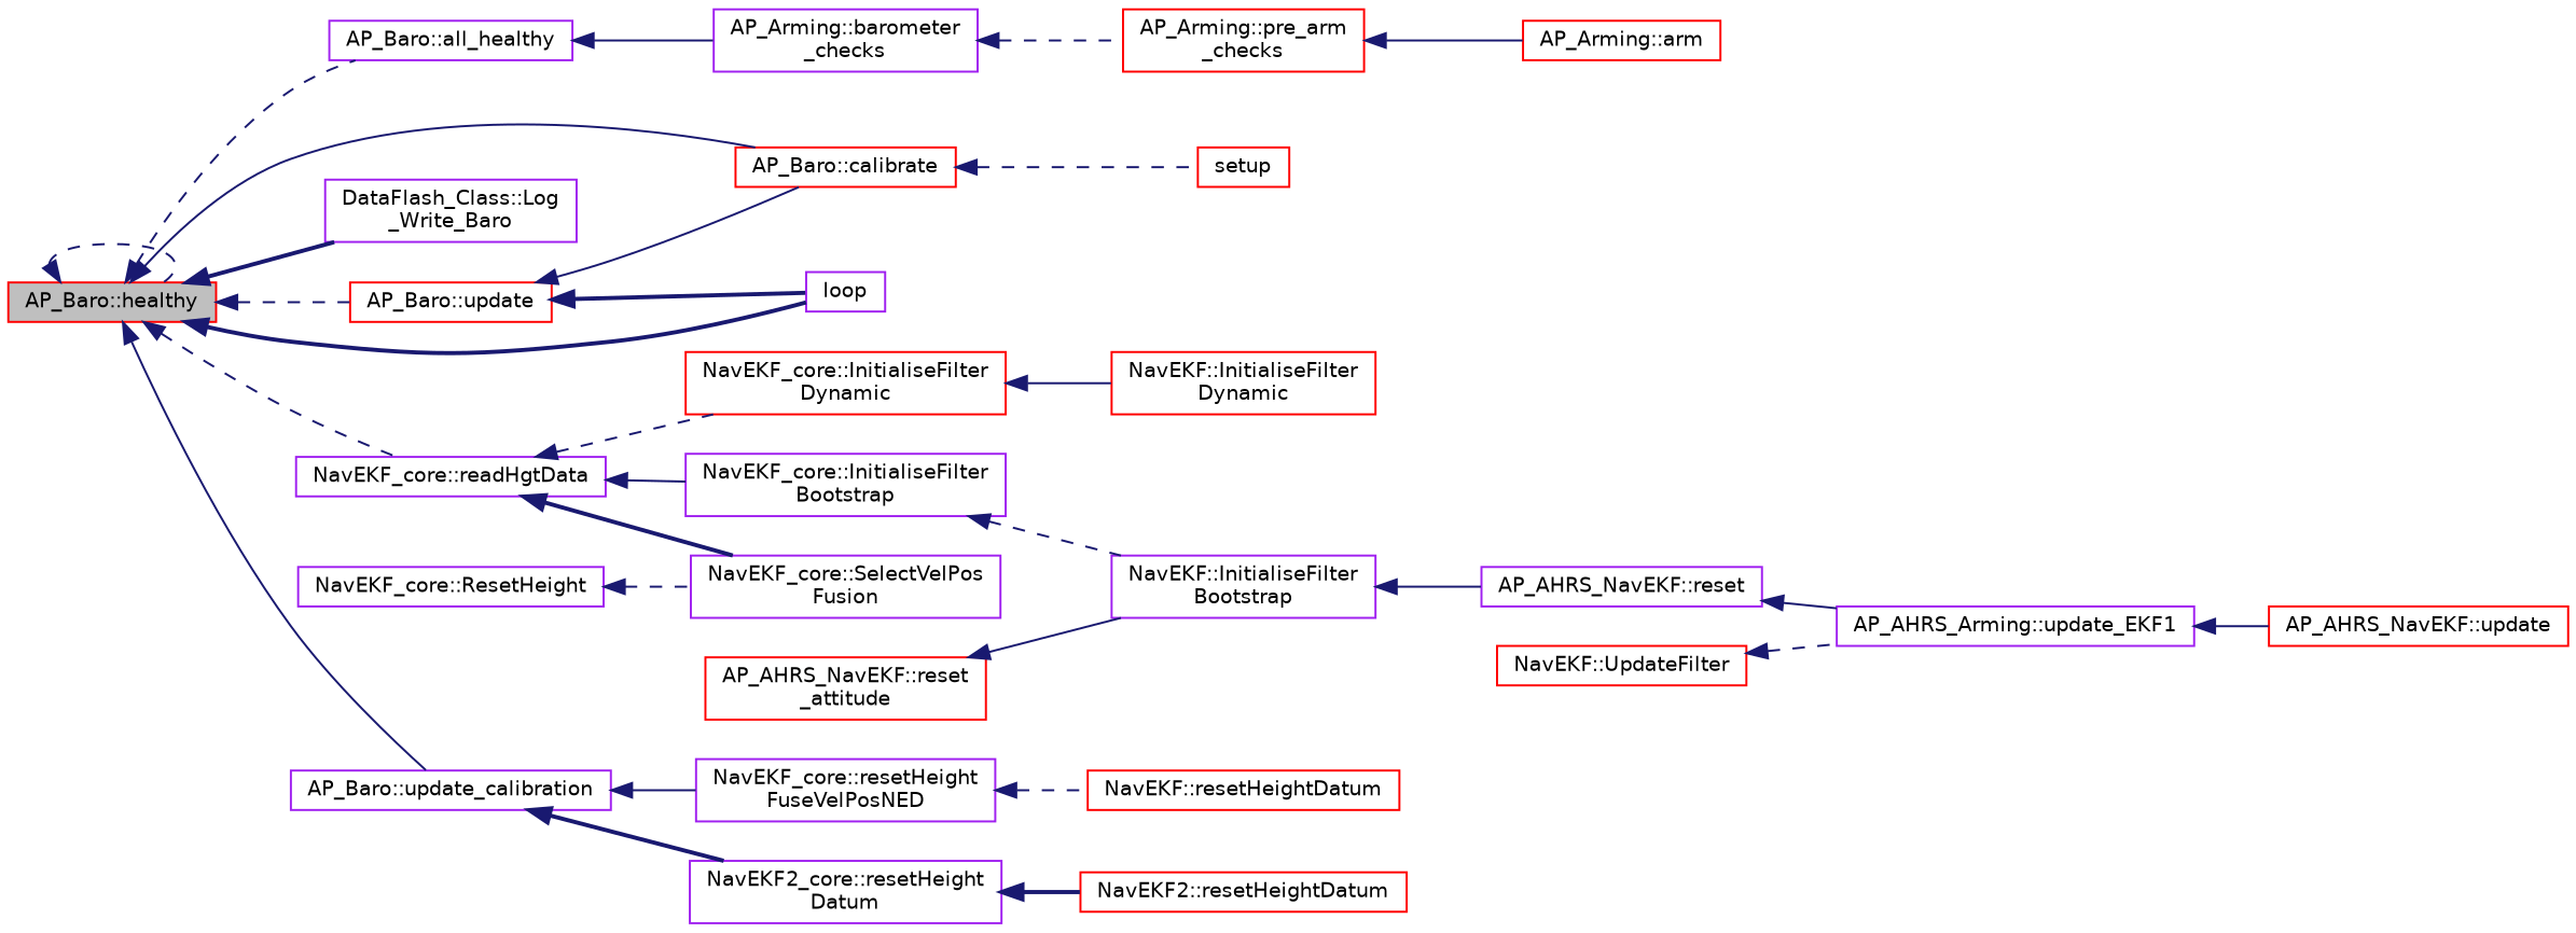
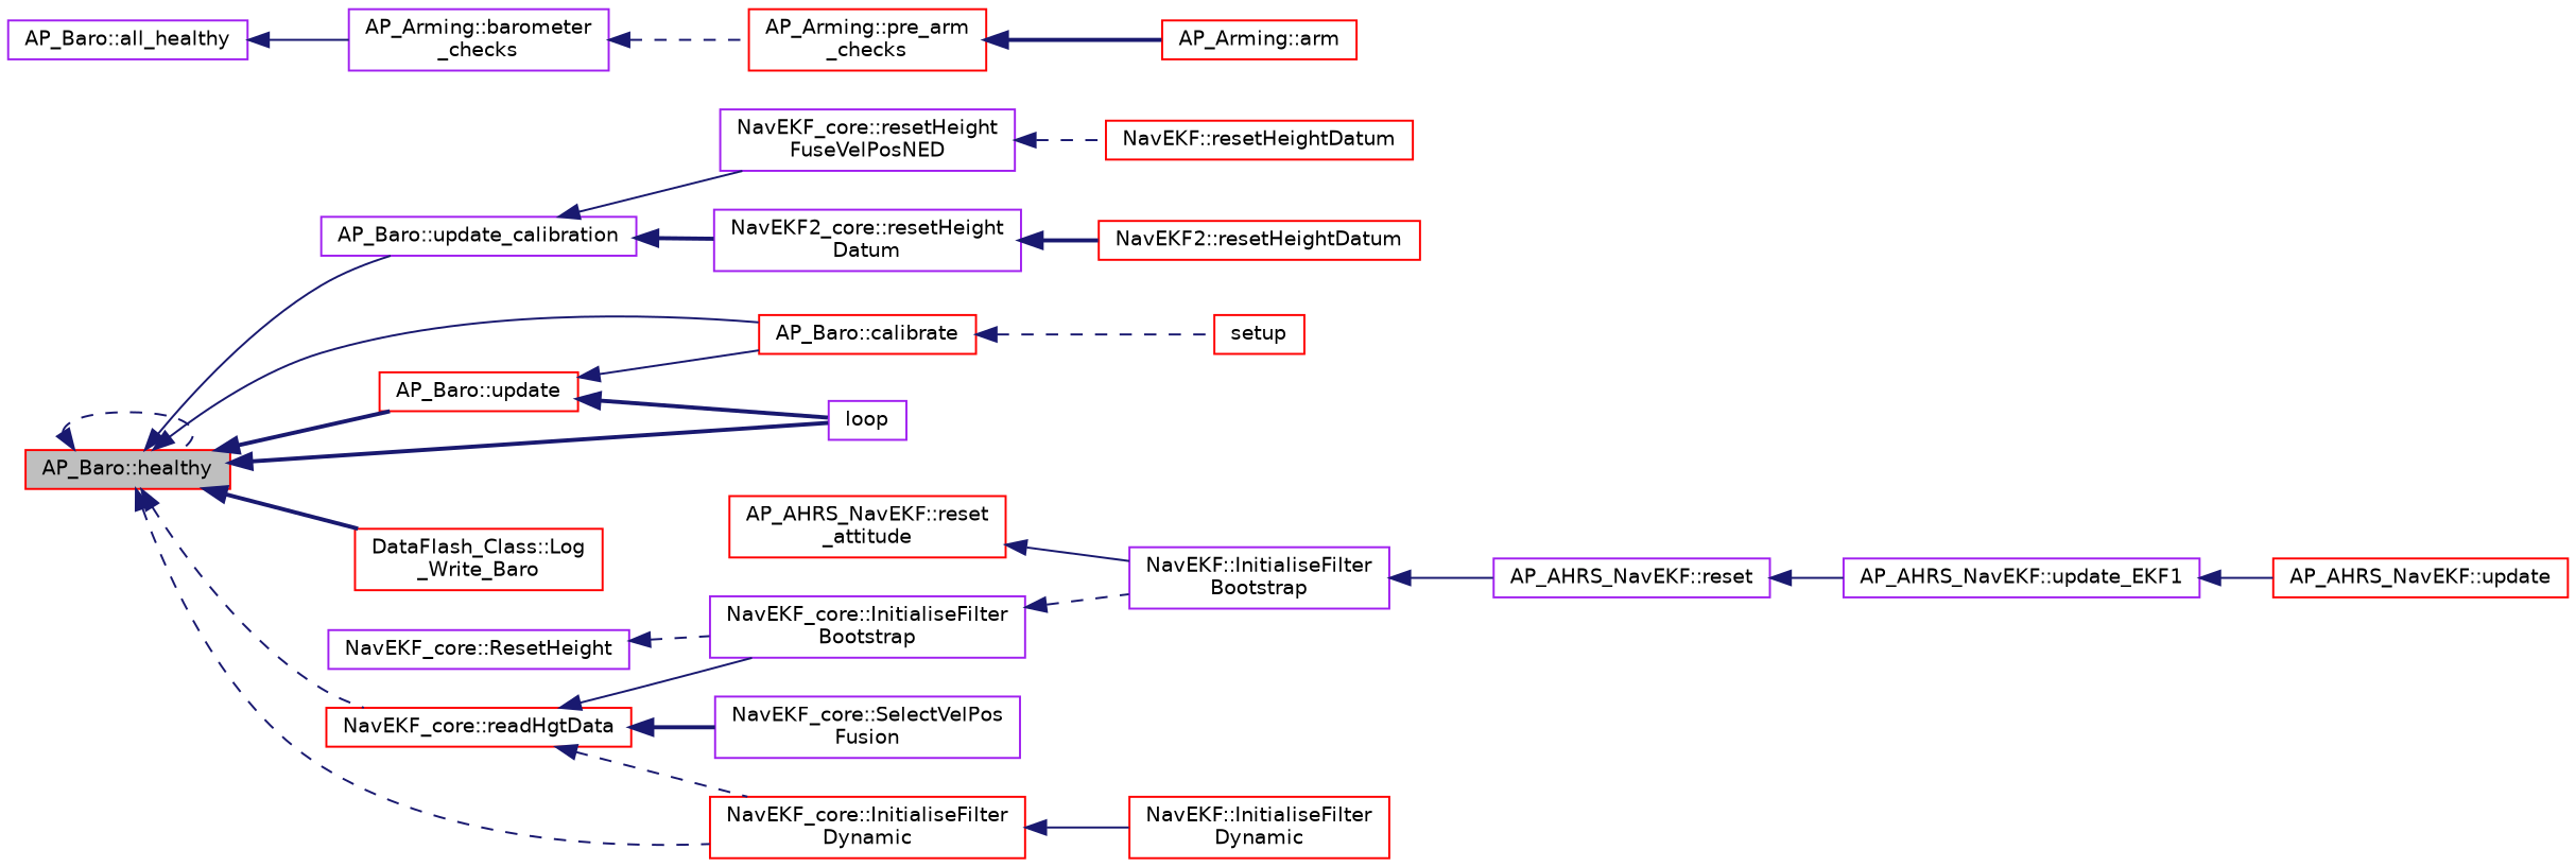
  digraph {
    rankdir=LR
    node [color=purple fillcolor=white fontname=Helvetica fontsize=10 shape=record style=filled]
    edge [color=midnightblue dir=back fontname=Helvetica fontsize=10 labelfontname=Helvetica labelfontsize=10 style=dashed]
    n1 [color=red fillcolor=grey75 fontcolor=black height=0.2 label="AP_Baro::healthy" width=0.4]
    n2 [height=0.2 label="AP_Baro::all_healthy" width=0.4]
    n3 [color=red height=0.2 label="AP_Baro::calibrate" width=0.4]
-   n4 [height=0.2 label="DataFlash_Class::Log\l_Write_Baro" width=0.4]
+   n4 [color=red height=0.2 label="DataFlash_Class::Log\l_Write_Baro" width=0.4]
    n5 [height=0.2 label=loop width=0.4]
-   n6 [height=0.2 label="NavEKF_core::readHgtData" width=0.4]
+   n6 [color=red height=0.2 label="NavEKF_core::readHgtData" width=0.4]
    n7 [color=red height=0.2 label="AP_Baro::update" width=0.4]
    n8 [height=0.2 label="AP_Baro::update_calibration" width=0.4]
    n9 [height=0.2 label="AP_Arming::barometer\l_checks" width=0.4]
    n10 [color=red height=0.2 label=setup width=0.4]
    n11 [color=red height=0.2 label="NavEKF_core::InitialiseFilter\lDynamic" width=0.4]
    n12 [height=0.2 label="NavEKF_core::InitialiseFilter\lBootstrap" width=0.4]
    n13 [height=0.2 label="NavEKF_core::SelectVelPos\lFusion" width=0.4]
    n14 [height=0.2 label="NavEKF_core::resetHeight\lFuseVelPosNED" width=0.4]
    n15 [height=0.2 label="NavEKF2_core::resetHeight\lDatum" width=0.4]
    n16 [color=red height=0.2 label="AP_Arming::pre_arm\l_checks" width=0.4]
    n17 [color=red height=0.2 label="AP_Arming::arm" width=0.4]
    n18 [height=0.2 label="NavEKF_core::ResetHeight" width=0.4]
    n19 [color=red height=0.2 label="NavEKF::InitialiseFilter\lDynamic" width=0.4]
    n20 [height=0.2 label="NavEKF::InitialiseFilter\lBootstrap" width=0.4]
-   n21 [height=0.2 label="AP_AHRS_Arming::update_EKF1" width=0.4]
+   n21 [height=0.2 label="AP_AHRS_NavEKF::update_EKF1" width=0.4]
    n22 [color=red height=0.2 label="AP_AHRS_NavEKF::update" width=0.4]
    n23 [height=0.2 label="AP_AHRS_NavEKF::reset" width=0.4]
    n24 [color=red height=0.2 label="AP_AHRS_NavEKF::reset\l_attitude" width=0.4]
-   n25 [color=red height=0.2 label="NavEKF::UpdateFilter" width=0.4]
    n26 [color=red height=0.2 label="NavEKF::resetHeightDatum" width=0.4]
    n27 [color=red height=0.2 label="NavEKF2::resetHeightDatum" width=0.4]
    n1 -> n1
-   n1 -> n2
+   n1 -> n11
    n1 -> n3 [style=solid]
    n1 -> n4 [style=bold]
    n1 -> n5 [style=bold]
    n1 -> n6
-   n1 -> n7
+   n1 -> n7 [style=bold]
    n1 -> n8 [style=solid]
    n2 -> n9 [style=solid]
    n3 -> n10
    n6 -> n11
    n6 -> n12 [style=solid]
    n6 -> n13 [style=bold]
    n7 -> n3 [style=solid]
    n7 -> n5 [style=bold]
    n8 -> n14 [style=solid]
    n8 -> n15 [style=bold]
    n9 -> n16
    n11 -> n19 [style=solid]
    n12 -> n20
    n14 -> n26
    n15 -> n27 [style=bold]
-   n16 -> n17 [style=solid]
-   n18 -> n13
+   n16 -> n17 [style=bold]
+   n18 -> n12
    n20 -> n23 [style=solid]
    n21 -> n22 [style=solid]
    n23 -> n21 [style=solid]
    n24 -> n20 [style=solid]
-   n25 -> n21
  }
